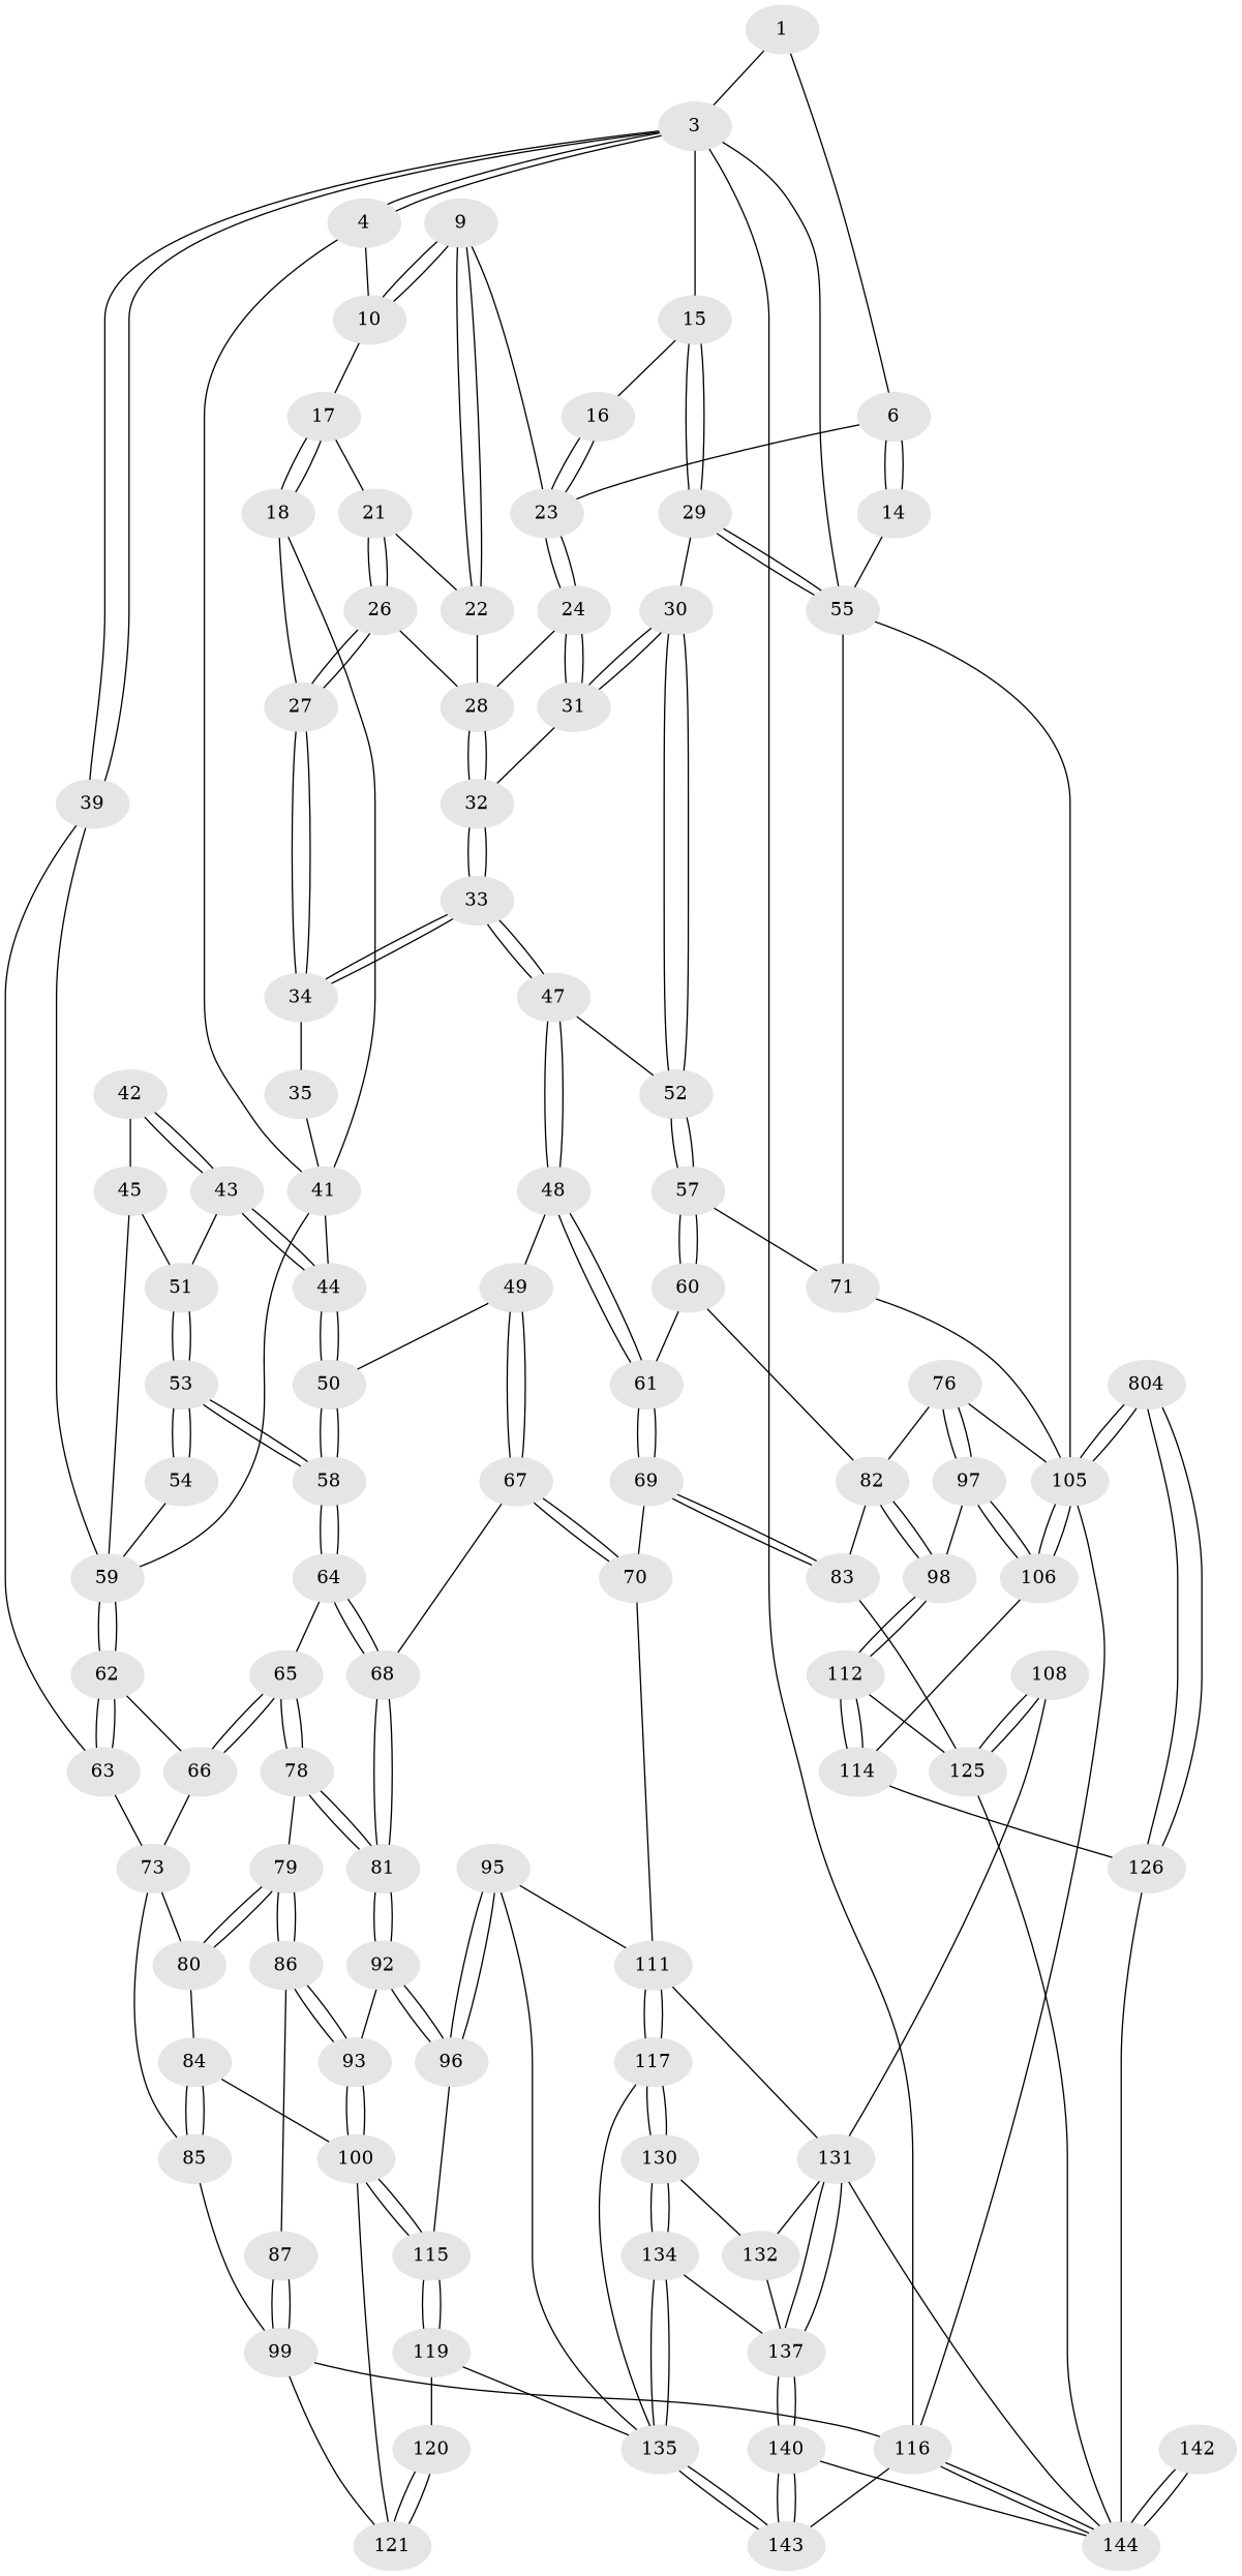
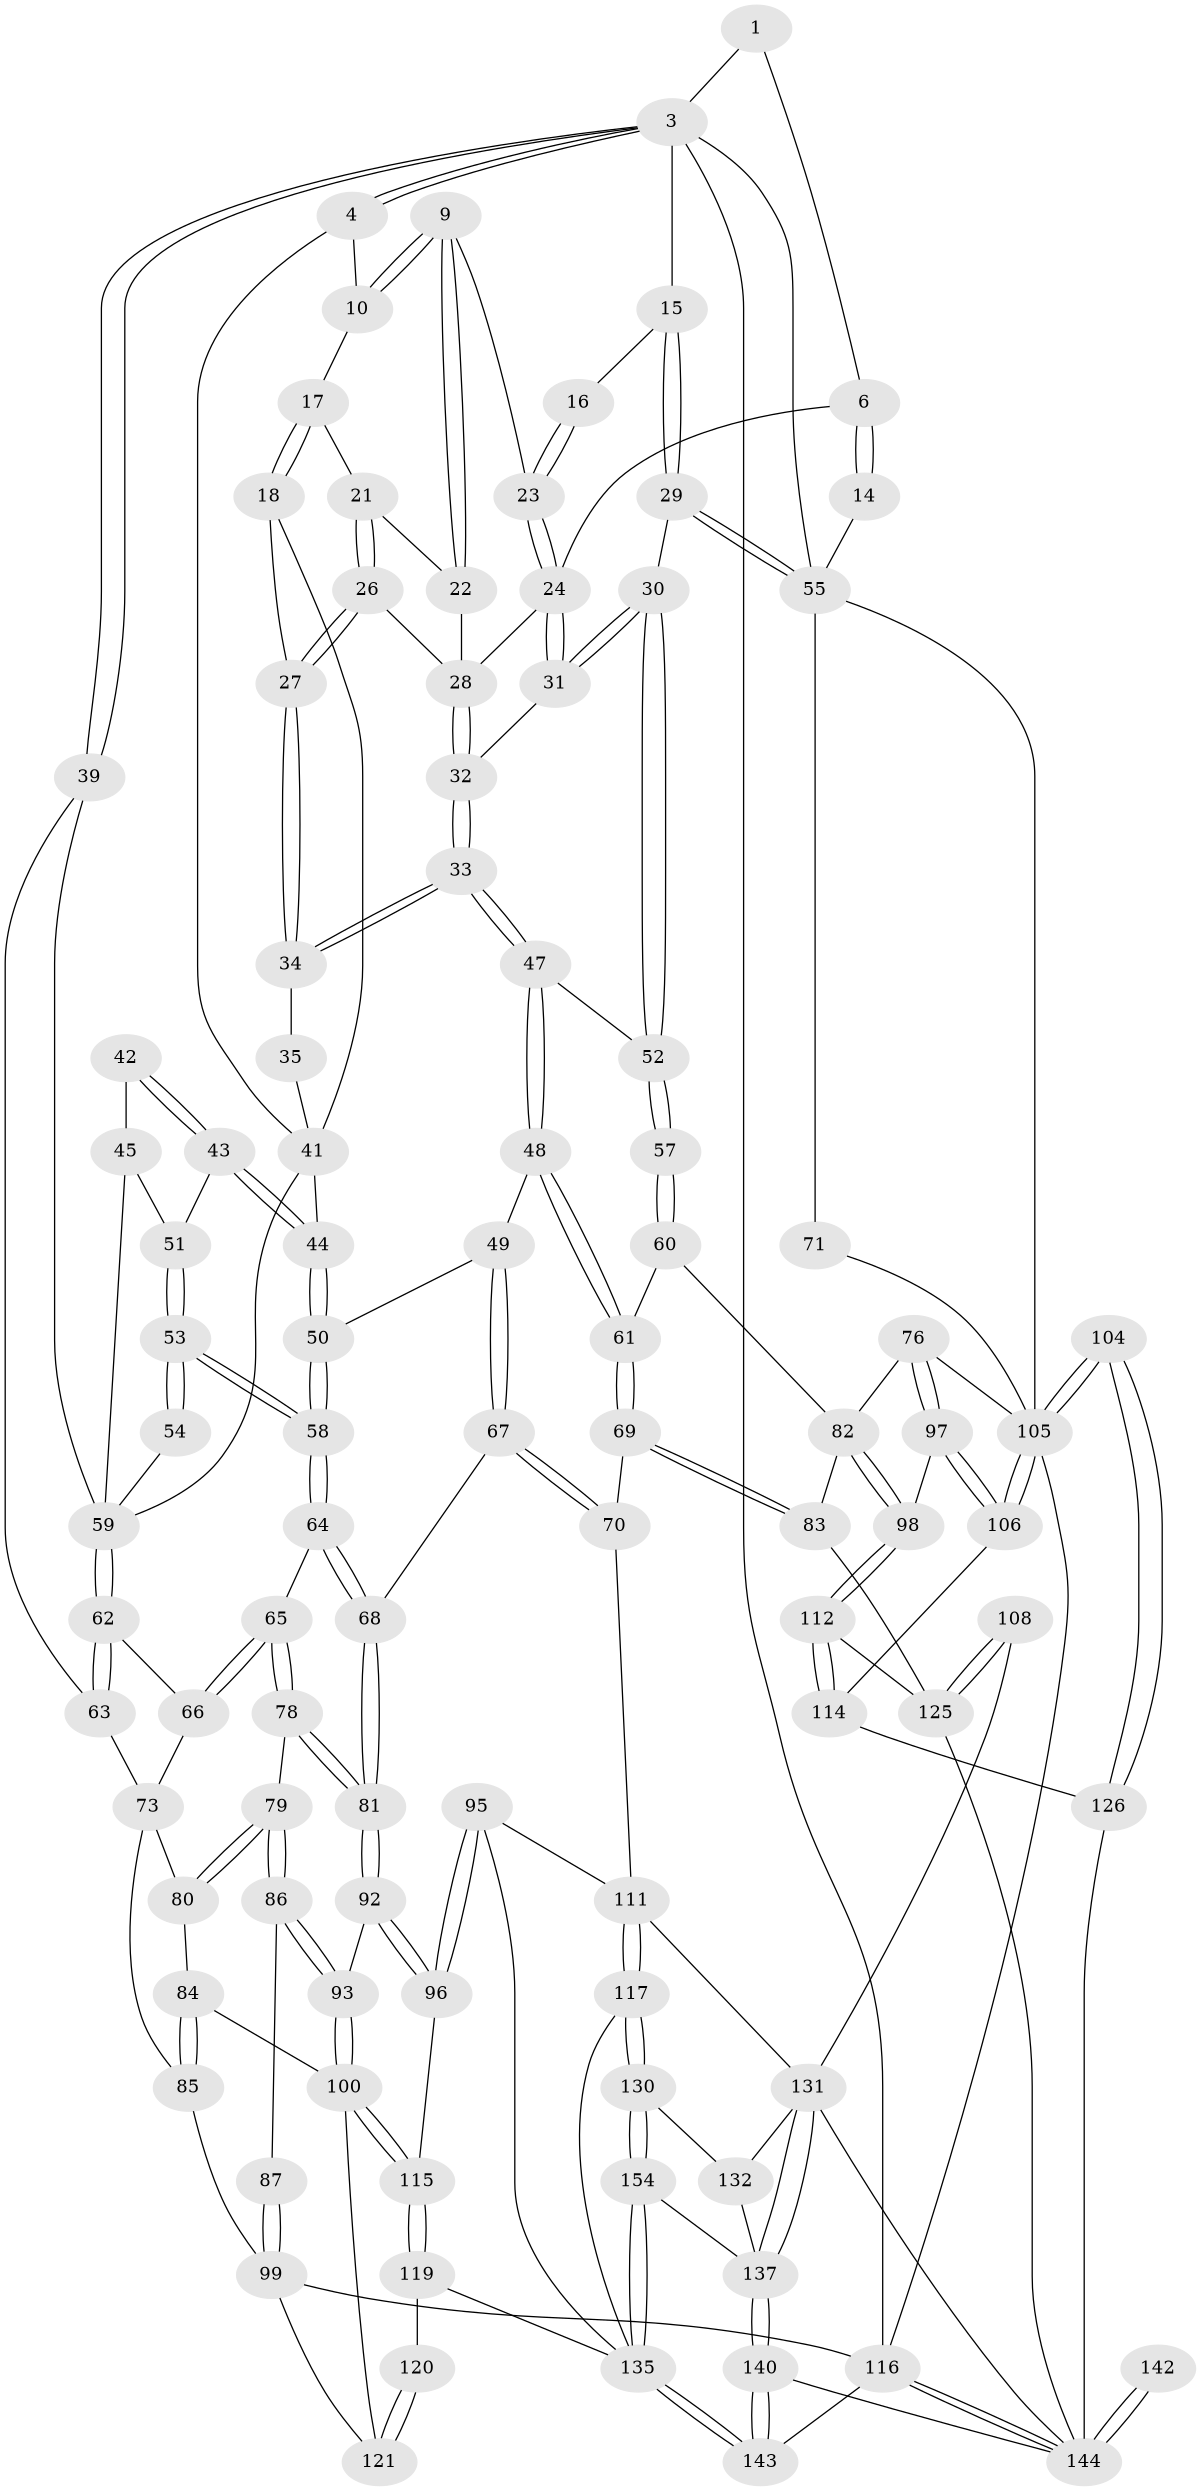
  graph {
    node [color=gray90 style=filled]
    3 [super="+2"]
    1
    6
    4
    39
    55 [super="+13"]
    116 [super="+90"]
    15
    14
    23 [super="+8+7"]
    10 [super="+5"]
    41 [super="+40+36+19"]
    59 [super="+46"]
    63
    71 [super="+56"]
    105 [super="+75+74+91+103"]
    143
    144 [super="+139+141"]
    17
    44
    24
    9
    22
    28 [super="+25"]
    18
    21
    16
    29
    30
    27
    26
    34
    32
    31
    35
    33
    52
    57
    47
    48
    62
    73 [super="+72"]
    50
    42
    43
    45
    51
    53
    58
    49
    61
    67
    69
    68
    70
    64
    54
    60
    106
    82 [super="+77"]
    65
    66
    83
    98
    80
    85
    78
    81
    79
    111 [super="+94"]
    92
    125 [super="+113+107"]
    131 [super="+128"]
    117
    84
    99 [super="+89"]
    76
    97
    86
    87
    93
    100
    96
    112
    121 [super="+102+101"]
    115
    95
    135 [super="+133+118"]
    119
    114
-   104 [label=804]
+   104
    126 [super="+122"]
    108
    132 [super="+129"]
    137 [super="+136"]
    130
    120
-   134
+   134 [label=154]
    140
    142
    3 -- 4
    3 -- 4
    3 -- 39
    3 -- 39
    3 -- 55
    3 -- 116 [weight=2]
    3 -- 15
    1 -- 3
    1 -- 6
    6 -- 14
    6 -- 14
-   6 -- 23
+   6 -- 24
    4 -- 10
    4 -- 41
    39 -- 59
    39 -- 63
    55 -- 71 [weight=2]
    55 -- 105
    116 -- 143
    116 -- 144
    116 -- 144
    15 -- 16
    15 -- 29
    15 -- 29
    14 -- 55
    23 -- 24
    23 -- 24
    10 -- 17
    41 -- 59
    41 -- 44
    59 -- 62
    59 -- 62
    63 -- 73
    71 -- 105
    105 -- 116
    105 -- 106
    105 -- 106
    17 -- 18
    17 -- 18
    17 -- 21
    44 -- 50
    44 -- 50
    24 -- 28
    24 -- 31
    24 -- 31
    9 -- 23
    9 -- 10
    9 -- 10
    9 -- 22
    9 -- 22
    22 -- 28
    28 -- 32
    28 -- 32
    18 -- 41
    18 -- 27
    21 -- 22
    21 -- 26
    21 -- 26
    16 -- 23 [weight=2]
    16 -- 23
    29 -- 55
    29 -- 55
    29 -- 30
    30 -- 31
    30 -- 31
    30 -- 52
    30 -- 52
    27 -- 34
    27 -- 34
    26 -- 28
    26 -- 27
    26 -- 27
    34 -- 35
    32 -- 33
    32 -- 33
    31 -- 32
    35 -- 41 [weight=2]
    33 -- 34
    33 -- 34
    33 -- 47
    33 -- 47
    52 -- 57
    52 -- 57
-   57 -- 71
    57 -- 60
    57 -- 60
    47 -- 52
    47 -- 48
    47 -- 48
    48 -- 49
    48 -- 61
    48 -- 61
    62 -- 63
    62 -- 63
    62 -- 66
    73 -- 80
    73 -- 85
    50 -- 58
    50 -- 58
    42 -- 43
    42 -- 43
    42 -- 45
    43 -- 44
    43 -- 44
    43 -- 51
    45 -- 59
    45 -- 51
    51 -- 53
    51 -- 53
    53 -- 58
    53 -- 58
    53 -- 54
    53 -- 54
    58 -- 64
    58 -- 64
    49 -- 50
    49 -- 67
    49 -- 67
    61 -- 69
    61 -- 69
    67 -- 68
    67 -- 70
    67 -- 70
    69 -- 70
    69 -- 83
    69 -- 83
    68 -- 81
    68 -- 81
    70 -- 111
    64 -- 68
    64 -- 68
    64 -- 65
    54 -- 59 [weight=2]
    60 -- 61
    60 -- 82
    106 -- 114
    82 -- 83
    82 -- 98
    82 -- 98
    65 -- 66
    65 -- 66
    65 -- 78
    65 -- 78
    66 -- 73
    83 -- 125
    98 -- 112
    98 -- 112
    80 -- 84
    85 -- 99
    78 -- 81
    78 -- 81
    78 -- 79
    81 -- 92
    81 -- 92
    79 -- 80
    79 -- 80
    79 -- 86
    79 -- 86
    111 -- 131
    111 -- 117
    111 -- 117
    92 -- 93
    92 -- 96
    92 -- 96
    125 -- 144
    131 -- 144
    131 -- 132 [weight=2]
    131 -- 137
    131 -- 137
    117 -- 135
    117 -- 130
    117 -- 130
    84 -- 85
    84 -- 85
    84 -- 100
    99 -- 116
    99 -- 121 [weight=2]
    76 -- 105
    76 -- 82
    76 -- 97
    76 -- 97
    97 -- 106
    97 -- 106
    97 -- 98
    86 -- 87
    86 -- 93
    86 -- 93
    87 -- 99
    87 -- 99
    93 -- 100
    93 -- 100
    100 -- 121
    100 -- 115
    100 -- 115
    96 -- 115
    112 -- 125
    112 -- 114
    112 -- 114
    115 -- 119
    115 -- 119
    95 -- 111
    95 -- 96
    95 -- 96
    95 -- 135
    135 -- 143
    135 -- 143
    119 -- 135
    119 -- 120
    114 -- 126
    104 -- 105 [weight=2]
    104 -- 105
    104 -- 126
    104 -- 126
    126 -- 144 [weight=2]
    108 -- 125 [weight=2]
    108 -- 125
    108 -- 131
    132 -- 137
    137 -- 140
    137 -- 140
    130 -- 132
    130 -- 134
    130 -- 134
    120 -- 121 [weight=2]
    120 -- 121
    134 -- 135
    134 -- 135
    134 -- 137
    140 -- 143
    140 -- 143
    140 -- 144
    142 -- 144 [weight=3]
    142 -- 144
  }
